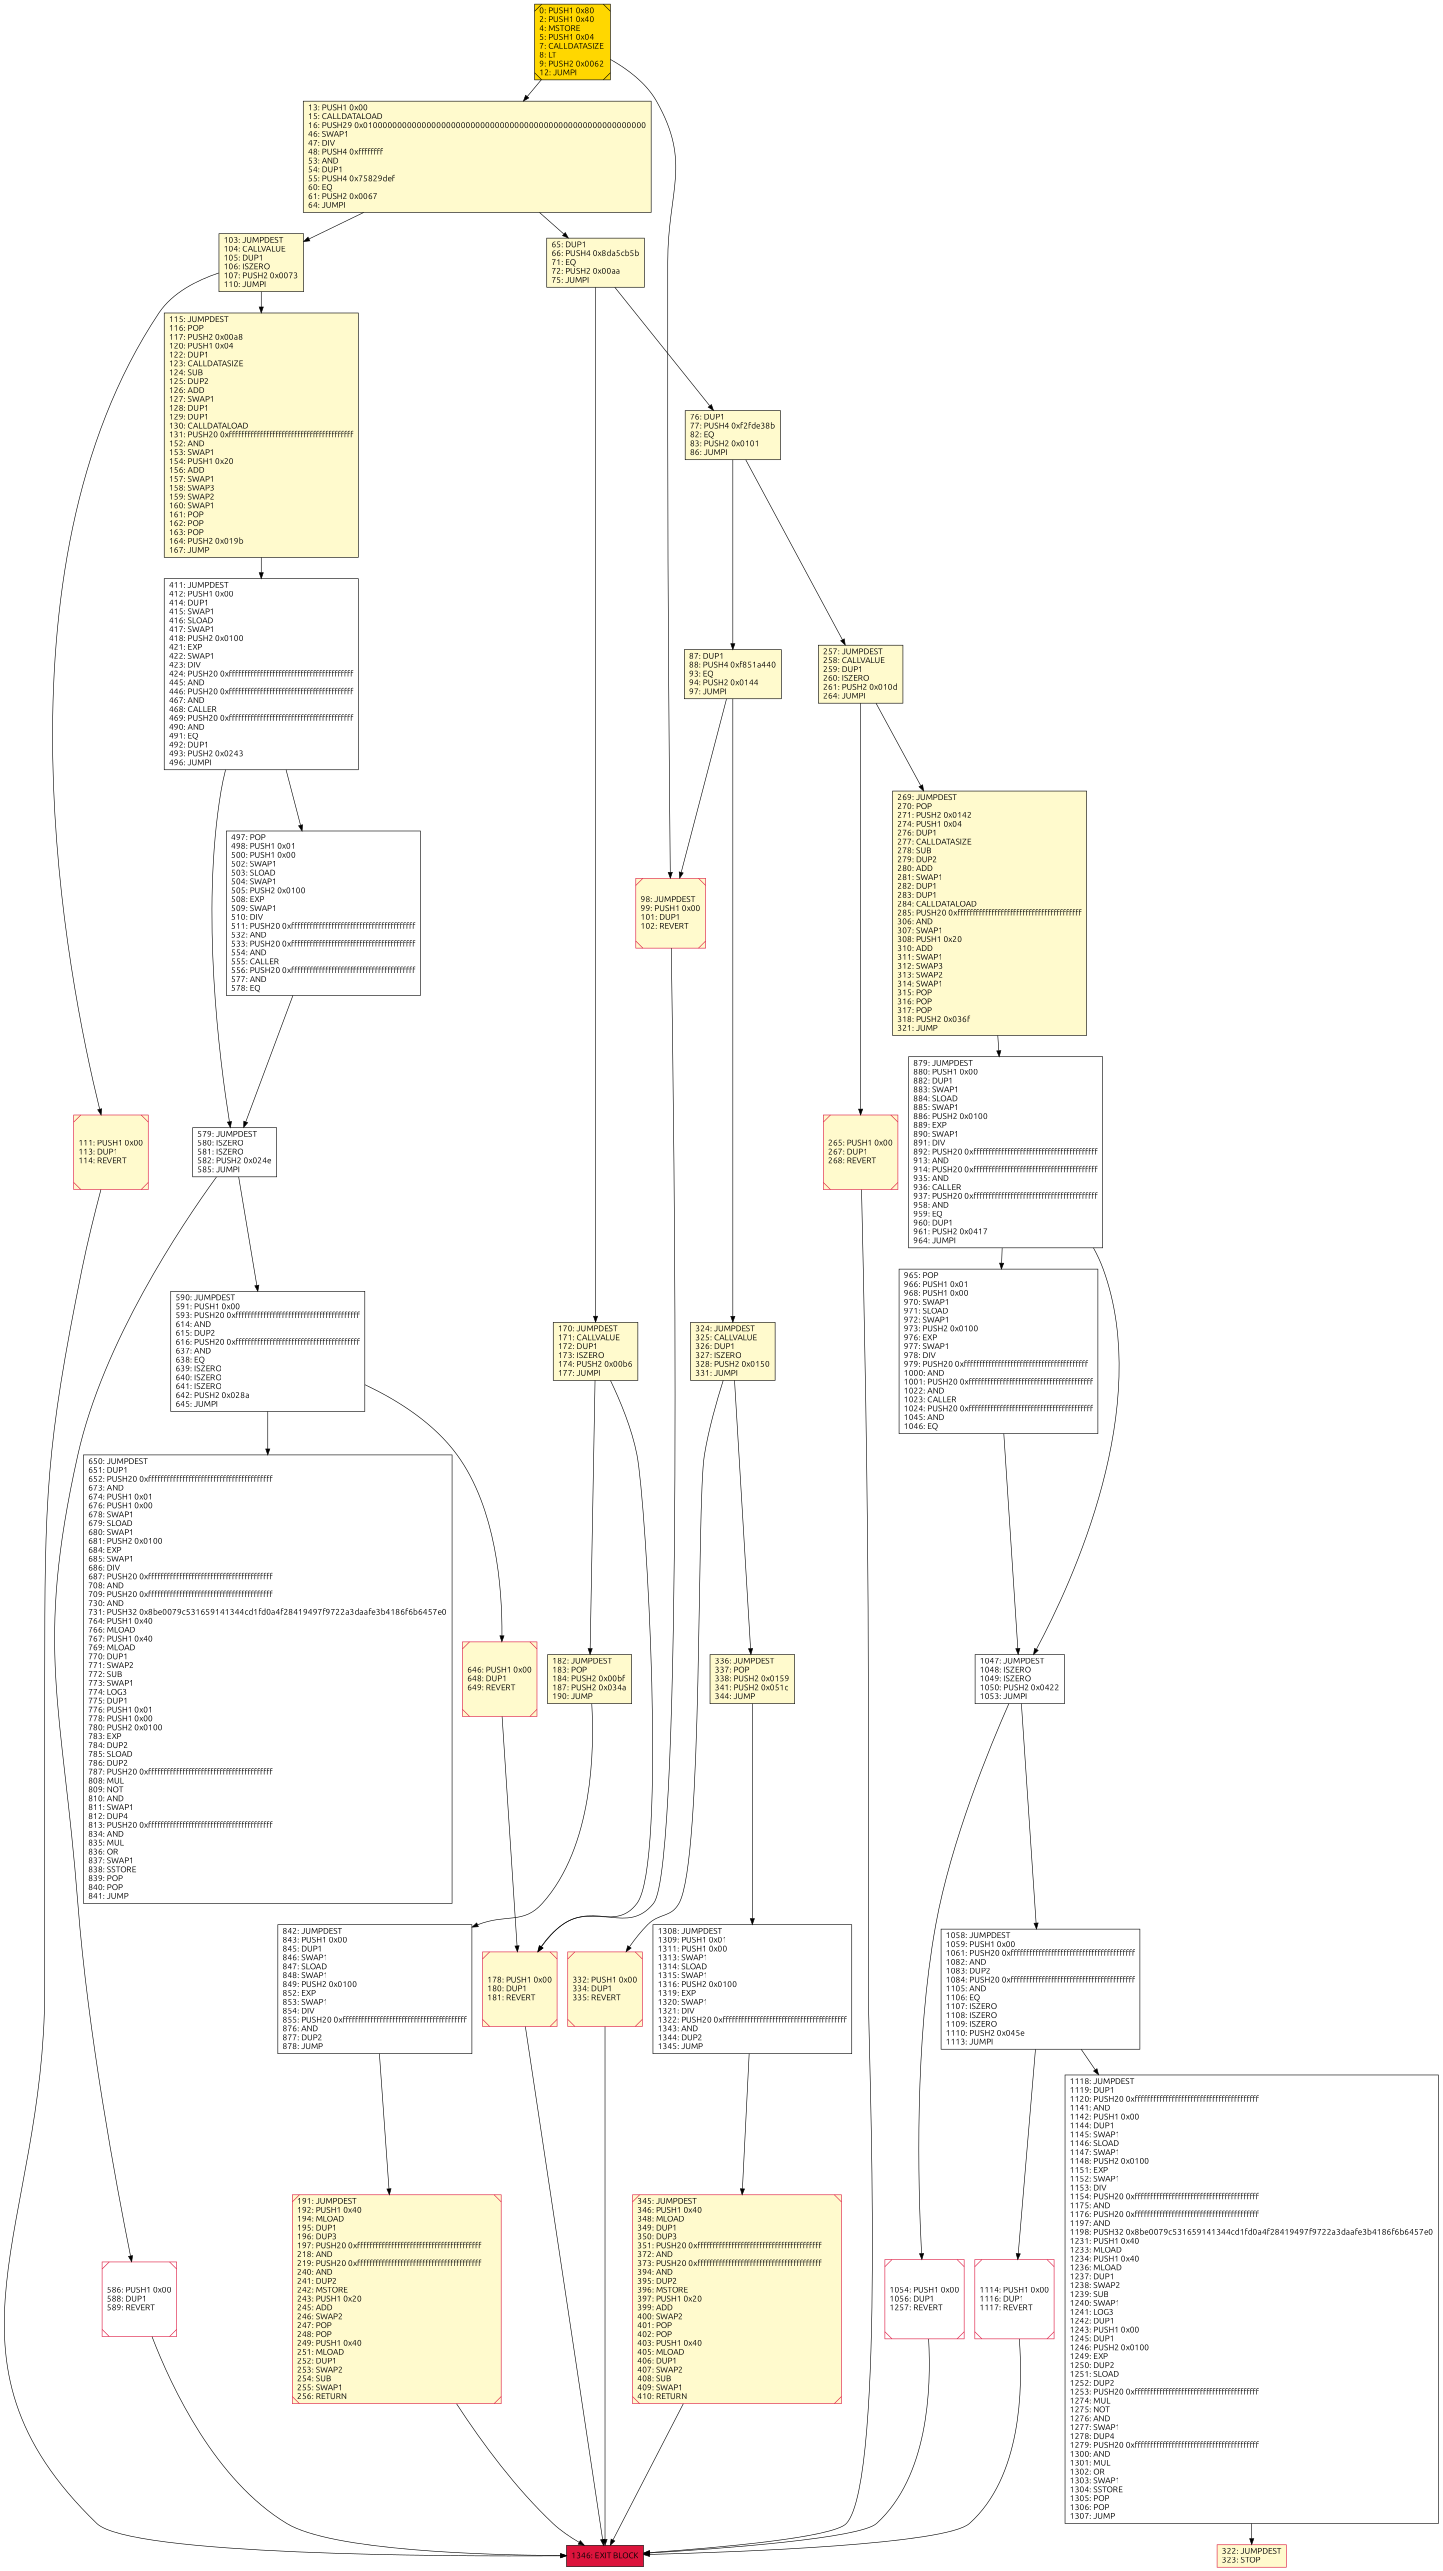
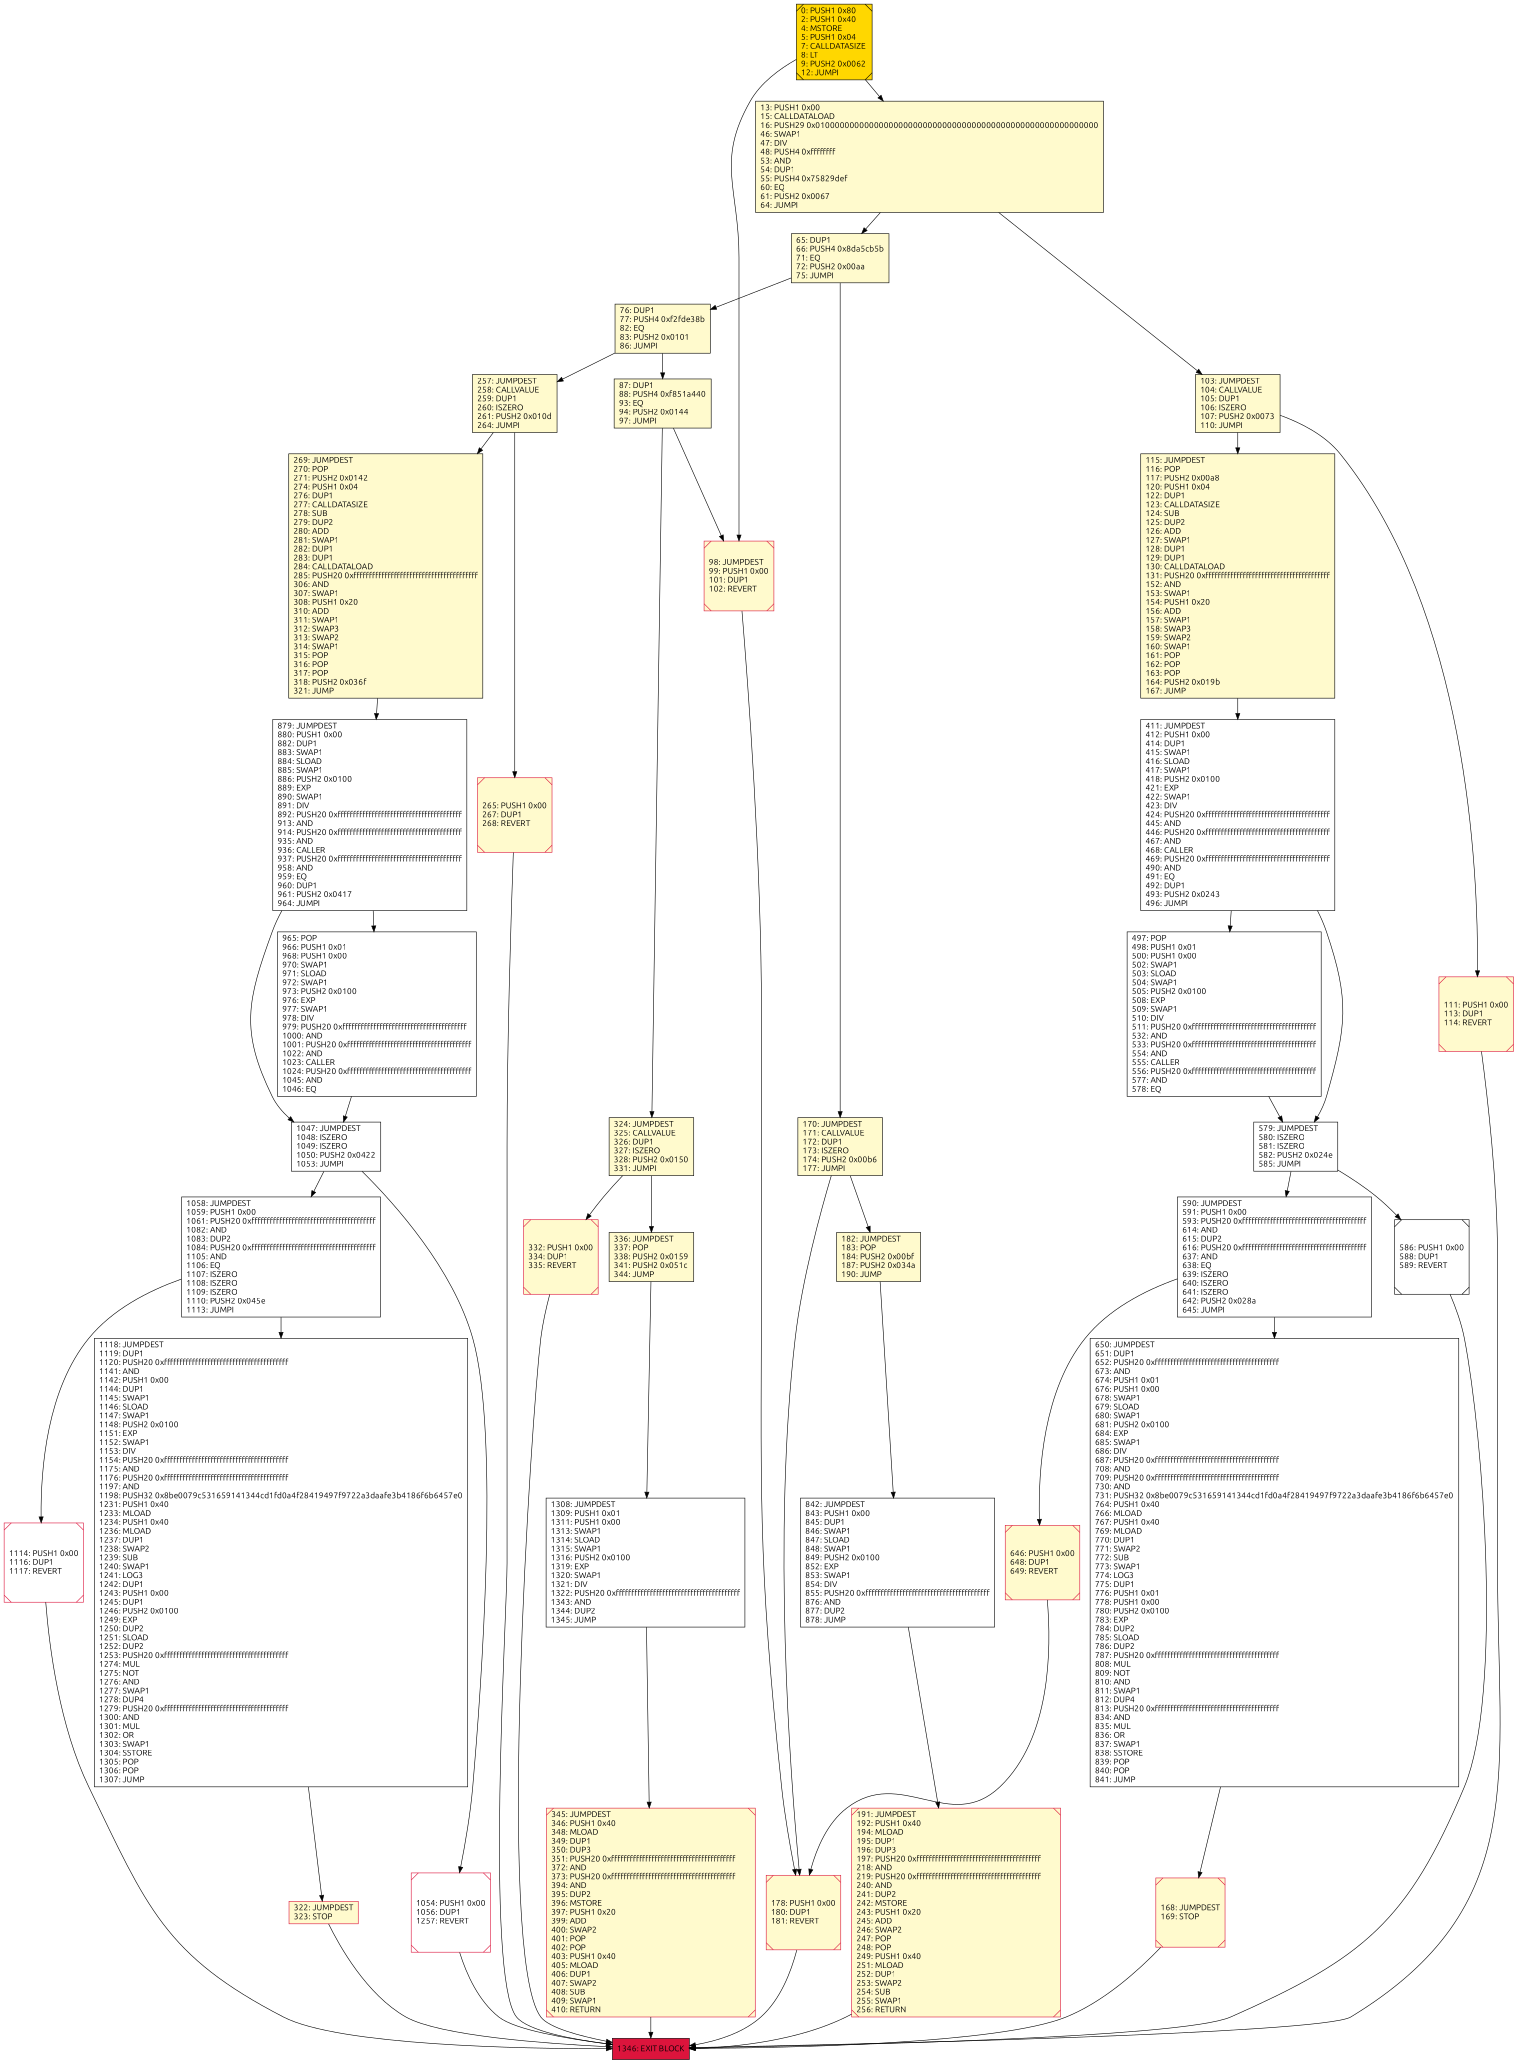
  digraph {
    fontname=Ubuntu
    rankdir=UD
    node [color=black fillcolor=lemonchiffon fontcolor=black fontname=Ubuntu shape=box style=filled]
    edge [fontname=Ubuntu]
    n1 [fillcolor=white label="1308: JUMPDEST\l1309: PUSH1 0x01\l1311: PUSH1 0x00\l1313: SWAP1\l1314: SLOAD\l1315: SWAP1\l1316: PUSH2 0x0100\l1319: EXP\l1320: SWAP1\l1321: DIV\l1322: PUSH20 0xffffffffffffffffffffffffffffffffffffffff\l1343: AND\l1344: DUP2\l1345: JUMP\l"]
    n2 [color=crimson label="345: JUMPDEST\l346: PUSH1 0x40\l348: MLOAD\l349: DUP1\l350: DUP3\l351: PUSH20 0xffffffffffffffffffffffffffffffffffffffff\l372: AND\l373: PUSH20 0xffffffffffffffffffffffffffffffffffffffff\l394: AND\l395: DUP2\l396: MSTORE\l397: PUSH1 0x20\l399: ADD\l400: SWAP2\l401: POP\l402: POP\l403: PUSH1 0x40\l405: MLOAD\l406: DUP1\l407: SWAP2\l408: SUB\l409: SWAP1\l410: RETURN\l" shape=Msquare]
    n3 [fillcolor=crimson label="1346: EXIT BLOCK\l"]
    n4 [fillcolor=white label="965: POP\l966: PUSH1 0x01\l968: PUSH1 0x00\l970: SWAP1\l971: SLOAD\l972: SWAP1\l973: PUSH2 0x0100\l976: EXP\l977: SWAP1\l978: DIV\l979: PUSH20 0xffffffffffffffffffffffffffffffffffffffff\l1000: AND\l1001: PUSH20 0xffffffffffffffffffffffffffffffffffffffff\l1022: AND\l1023: CALLER\l1024: PUSH20 0xffffffffffffffffffffffffffffffffffffffff\l1045: AND\l1046: EQ\l"]
    n5 [fillcolor=white label="1047: JUMPDEST\l1048: ISZERO\l1049: ISZERO\l1050: PUSH2 0x0422\l1053: JUMPI\l"]
    n6 [fillcolor=white label="1058: JUMPDEST\l1059: PUSH1 0x00\l1061: PUSH20 0xffffffffffffffffffffffffffffffffffffffff\l1082: AND\l1083: DUP2\l1084: PUSH20 0xffffffffffffffffffffffffffffffffffffffff\l1105: AND\l1106: EQ\l1107: ISZERO\l1108: ISZERO\l1109: ISZERO\l1110: PUSH2 0x045e\l1113: JUMPI\l"]
    n7 [color=crimson fillcolor=white label="1054: PUSH1 0x00\l1056: DUP1\l1257: REVERT\l" shape=Msquare]
    n8 [fillcolor=white label="411: JUMPDEST\l412: PUSH1 0x00\l414: DUP1\l415: SWAP1\l416: SLOAD\l417: SWAP1\l418: PUSH2 0x0100\l421: EXP\l422: SWAP1\l423: DIV\l424: PUSH20 0xffffffffffffffffffffffffffffffffffffffff\l445: AND\l446: PUSH20 0xffffffffffffffffffffffffffffffffffffffff\l467: AND\l468: CALLER\l469: PUSH20 0xffffffffffffffffffffffffffffffffffffffff\l490: AND\l491: EQ\l492: DUP1\l493: PUSH2 0x0243\l496: JUMPI\l"]
    n9 [fillcolor=white label="579: JUMPDEST\l580: ISZERO\l581: ISZERO\l582: PUSH2 0x024e\l585: JUMPI\l"]
    n10 [fillcolor=white label="497: POP\l498: PUSH1 0x01\l500: PUSH1 0x00\l502: SWAP1\l503: SLOAD\l504: SWAP1\l505: PUSH2 0x0100\l508: EXP\l509: SWAP1\l510: DIV\l511: PUSH20 0xffffffffffffffffffffffffffffffffffffffff\l532: AND\l533: PUSH20 0xffffffffffffffffffffffffffffffffffffffff\l554: AND\l555: CALLER\l556: PUSH20 0xffffffffffffffffffffffffffffffffffffffff\l577: AND\l578: EQ\l"]
-   n11 [color=crimson fillcolor=white label="586: PUSH1 0x00\l588: DUP1\l589: REVERT\l" shape=Msquare]
+   n11 [fillcolor=white label="586: PUSH1 0x00\l588: DUP1\l589: REVERT\l" shape=Msquare]
    n12 [fillcolor=white label="590: JUMPDEST\l591: PUSH1 0x00\l593: PUSH20 0xffffffffffffffffffffffffffffffffffffffff\l614: AND\l615: DUP2\l616: PUSH20 0xffffffffffffffffffffffffffffffffffffffff\l637: AND\l638: EQ\l639: ISZERO\l640: ISZERO\l641: ISZERO\l642: PUSH2 0x028a\l645: JUMPI\l"]
    n13 [label="103: JUMPDEST\l104: CALLVALUE\l105: DUP1\l106: ISZERO\l107: PUSH2 0x0073\l110: JUMPI\l"]
    n14 [color=crimson label="111: PUSH1 0x00\l113: DUP1\l114: REVERT\l" shape=Msquare]
    n15 [label="115: JUMPDEST\l116: POP\l117: PUSH2 0x00a8\l120: PUSH1 0x04\l122: DUP1\l123: CALLDATASIZE\l124: SUB\l125: DUP2\l126: ADD\l127: SWAP1\l128: DUP1\l129: DUP1\l130: CALLDATALOAD\l131: PUSH20 0xffffffffffffffffffffffffffffffffffffffff\l152: AND\l153: SWAP1\l154: PUSH1 0x20\l156: ADD\l157: SWAP1\l158: SWAP3\l159: SWAP2\l160: SWAP1\l161: POP\l162: POP\l163: POP\l164: PUSH2 0x019b\l167: JUMP\l"]
    n16 [label="170: JUMPDEST\l171: CALLVALUE\l172: DUP1\l173: ISZERO\l174: PUSH2 0x00b6\l177: JUMPI\l"]
    n17 [color=crimson label="178: PUSH1 0x00\l180: DUP1\l181: REVERT\l" shape=Msquare]
    n18 [label="182: JUMPDEST\l183: POP\l184: PUSH2 0x00bf\l187: PUSH2 0x034a\l190: JUMP\l"]
    n19 [fillcolor=white label="842: JUMPDEST\l843: PUSH1 0x00\l845: DUP1\l846: SWAP1\l847: SLOAD\l848: SWAP1\l849: PUSH2 0x0100\l852: EXP\l853: SWAP1\l854: DIV\l855: PUSH20 0xffffffffffffffffffffffffffffffffffffffff\l876: AND\l877: DUP2\l878: JUMP\l"]
    n20 [label="87: DUP1\l88: PUSH4 0xf851a440\l93: EQ\l94: PUSH2 0x0144\l97: JUMPI\l"]
    n21 [color=crimson label="98: JUMPDEST\l99: PUSH1 0x00\l101: DUP1\l102: REVERT\l" shape=Msquare]
    n22 [label="324: JUMPDEST\l325: CALLVALUE\l326: DUP1\l327: ISZERO\l328: PUSH2 0x0150\l331: JUMPI\l"]
    n23 [label="336: JUMPDEST\l337: POP\l338: PUSH2 0x0159\l341: PUSH2 0x051c\l344: JUMP\l"]
    n24 [color=crimson label="332: PUSH1 0x00\l334: DUP1\l335: REVERT\l" shape=Msquare]
    n25 [color=crimson label="322: JUMPDEST\l323: STOP\l"]
    n26 [label="65: DUP1\l66: PUSH4 0x8da5cb5b\l71: EQ\l72: PUSH2 0x00aa\l75: JUMPI\l"]
    n27 [label="76: DUP1\l77: PUSH4 0xf2fde38b\l82: EQ\l83: PUSH2 0x0101\l86: JUMPI\l"]
    n28 [label="257: JUMPDEST\l258: CALLVALUE\l259: DUP1\l260: ISZERO\l261: PUSH2 0x010d\l264: JUMPI\l"]
    n29 [color=crimson label="646: PUSH1 0x00\l648: DUP1\l649: REVERT\l" shape=Msquare]
    n30 [fillcolor=white label="650: JUMPDEST\l651: DUP1\l652: PUSH20 0xffffffffffffffffffffffffffffffffffffffff\l673: AND\l674: PUSH1 0x01\l676: PUSH1 0x00\l678: SWAP1\l679: SLOAD\l680: SWAP1\l681: PUSH2 0x0100\l684: EXP\l685: SWAP1\l686: DIV\l687: PUSH20 0xffffffffffffffffffffffffffffffffffffffff\l708: AND\l709: PUSH20 0xffffffffffffffffffffffffffffffffffffffff\l730: AND\l731: PUSH32 0x8be0079c531659141344cd1fd0a4f28419497f9722a3daafe3b4186f6b6457e0\l764: PUSH1 0x40\l766: MLOAD\l767: PUSH1 0x40\l769: MLOAD\l770: DUP1\l771: SWAP2\l772: SUB\l773: SWAP1\l774: LOG3\l775: DUP1\l776: PUSH1 0x01\l778: PUSH1 0x00\l780: PUSH2 0x0100\l783: EXP\l784: DUP2\l785: SLOAD\l786: DUP2\l787: PUSH20 0xffffffffffffffffffffffffffffffffffffffff\l808: MUL\l809: NOT\l810: AND\l811: SWAP1\l812: DUP4\l813: PUSH20 0xffffffffffffffffffffffffffffffffffffffff\l834: AND\l835: MUL\l836: OR\l837: SWAP1\l838: SSTORE\l839: POP\l840: POP\l841: JUMP\l"]
    n31 [color=crimson label="191: JUMPDEST\l192: PUSH1 0x40\l194: MLOAD\l195: DUP1\l196: DUP3\l197: PUSH20 0xffffffffffffffffffffffffffffffffffffffff\l218: AND\l219: PUSH20 0xffffffffffffffffffffffffffffffffffffffff\l240: AND\l241: DUP2\l242: MSTORE\l243: PUSH1 0x20\l245: ADD\l246: SWAP2\l247: POP\l248: POP\l249: PUSH1 0x40\l251: MLOAD\l252: DUP1\l253: SWAP2\l254: SUB\l255: SWAP1\l256: RETURN\l" shape=Msquare]
    n32 [color=crimson label="265: PUSH1 0x00\l267: DUP1\l268: REVERT\l" shape=Msquare]
    n33 [label="269: JUMPDEST\l270: POP\l271: PUSH2 0x0142\l274: PUSH1 0x04\l276: DUP1\l277: CALLDATASIZE\l278: SUB\l279: DUP2\l280: ADD\l281: SWAP1\l282: DUP1\l283: DUP1\l284: CALLDATALOAD\l285: PUSH20 0xffffffffffffffffffffffffffffffffffffffff\l306: AND\l307: SWAP1\l308: PUSH1 0x20\l310: ADD\l311: SWAP1\l312: SWAP3\l313: SWAP2\l314: SWAP1\l315: POP\l316: POP\l317: POP\l318: PUSH2 0x036f\l321: JUMP\l"]
    n34 [fillcolor=white label="879: JUMPDEST\l880: PUSH1 0x00\l882: DUP1\l883: SWAP1\l884: SLOAD\l885: SWAP1\l886: PUSH2 0x0100\l889: EXP\l890: SWAP1\l891: DIV\l892: PUSH20 0xffffffffffffffffffffffffffffffffffffffff\l913: AND\l914: PUSH20 0xffffffffffffffffffffffffffffffffffffffff\l935: AND\l936: CALLER\l937: PUSH20 0xffffffffffffffffffffffffffffffffffffffff\l958: AND\l959: EQ\l960: DUP1\l961: PUSH2 0x0417\l964: JUMPI\l"]
    n35 [fillcolor=white label="1118: JUMPDEST\l1119: DUP1\l1120: PUSH20 0xffffffffffffffffffffffffffffffffffffffff\l1141: AND\l1142: PUSH1 0x00\l1144: DUP1\l1145: SWAP1\l1146: SLOAD\l1147: SWAP1\l1148: PUSH2 0x0100\l1151: EXP\l1152: SWAP1\l1153: DIV\l1154: PUSH20 0xffffffffffffffffffffffffffffffffffffffff\l1175: AND\l1176: PUSH20 0xffffffffffffffffffffffffffffffffffffffff\l1197: AND\l1198: PUSH32 0x8be0079c531659141344cd1fd0a4f28419497f9722a3daafe3b4186f6b6457e0\l1231: PUSH1 0x40\l1233: MLOAD\l1234: PUSH1 0x40\l1236: MLOAD\l1237: DUP1\l1238: SWAP2\l1239: SUB\l1240: SWAP1\l1241: LOG3\l1242: DUP1\l1243: PUSH1 0x00\l1245: DUP1\l1246: PUSH2 0x0100\l1249: EXP\l1250: DUP2\l1251: SLOAD\l1252: DUP2\l1253: PUSH20 0xffffffffffffffffffffffffffffffffffffffff\l1274: MUL\l1275: NOT\l1276: AND\l1277: SWAP1\l1278: DUP4\l1279: PUSH20 0xffffffffffffffffffffffffffffffffffffffff\l1300: AND\l1301: MUL\l1302: OR\l1303: SWAP1\l1304: SSTORE\l1305: POP\l1306: POP\l1307: JUMP\l"]
    n36 [color=crimson fillcolor=white label="1114: PUSH1 0x00\l1116: DUP1\l1117: REVERT\l" shape=Msquare]
    n37 [fillcolor=gold label="0: PUSH1 0x80\l2: PUSH1 0x40\l4: MSTORE\l5: PUSH1 0x04\l7: CALLDATASIZE\l8: LT\l9: PUSH2 0x0062\l12: JUMPI\l" shape=Msquare]
    n38 [label="13: PUSH1 0x00\l15: CALLDATALOAD\l16: PUSH29 0x0100000000000000000000000000000000000000000000000000000000\l46: SWAP1\l47: DIV\l48: PUSH4 0xffffffff\l53: AND\l54: DUP1\l55: PUSH4 0x75829def\l60: EQ\l61: PUSH2 0x0067\l64: JUMPI\l"]
+   n39 [color=crimson label="168: JUMPDEST\l169: STOP\l" shape=Msquare]
    n1 -> n2
    n2 -> n3
    n4 -> n5
    n5 -> n6
    n5 -> n7
    n6 -> n35
    n6 -> n36
    n7 -> n3
    n8 -> n9
    n8 -> n10
    n9 -> n11
    n9 -> n12
    n10 -> n9
    n11 -> n3
    n12 -> n29
    n12 -> n30
    n13 -> n14
    n13 -> n15
    n14 -> n3
    n15 -> n8
    n16 -> n17
    n16 -> n18
    n17 -> n3
    n18 -> n19
    n19 -> n31
    n20 -> n21
    n20 -> n22
    n21 -> n17
    n22 -> n23
    n22 -> n24
    n23 -> n1
    n24 -> n3
+   n25 -> n3
    n26 -> n16
    n26 -> n27
    n27 -> n20
    n27 -> n28
    n28 -> n32
    n28 -> n33
    n29 -> n17
+   n30 -> n39
    n31 -> n3
    n32 -> n3
    n33 -> n34
    n34 -> n4
    n34 -> n5
    n35 -> n25
    n36 -> n3
    n37 -> n21
    n37 -> n38
    n38 -> n13
    n38 -> n26
+   n39 -> n3
  }
